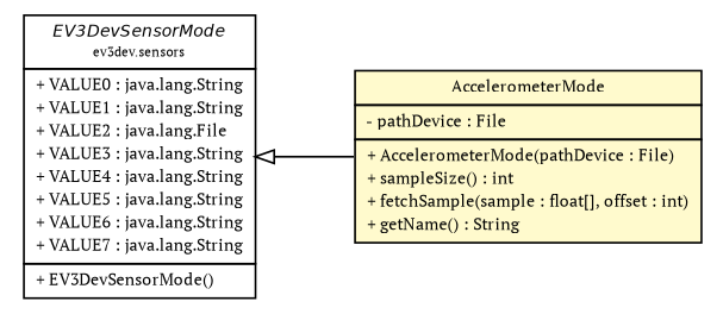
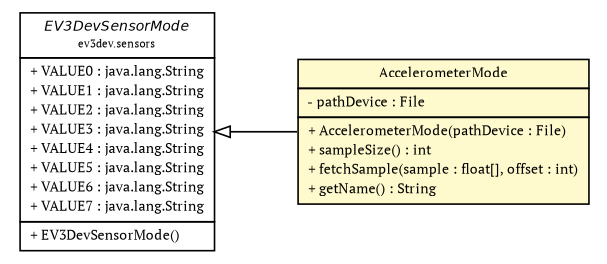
  digraph {
    nodesep=0.25
    ranksep=0.5
    rankdir=LR
    fontname="PT Serif"
    node [fontcolor=black fontname="PT Serif" fontsize=9.0 shape=plaintext]
-   n1 [label=<<table title="ev3dev.sensors.EV3DevSensorMode" border="0" cellborder="1" cellspacing="0" cellpadding="2" port="p" href="../EV3DevSensorMode.html"> 		<tr><td><table border="0" cellspacing="0" cellpadding="1"> <tr><td align="center" balign="center"><font face="Helvetica-Oblique"> EV3DevSensorMode </font></td></tr> <tr><td align="center" balign="center"><font point-size="7.0"> ev3dev.sensors </font></td></tr> 		</table></td></tr> 		<tr><td><table border="0" cellspacing="0" cellpadding="1"> <tr><td align="left" balign="left"> + VALUE0 : java.lang.String </td></tr> <tr><td align="left" balign="left"> + VALUE1 : java.lang.String </td></tr> <tr><td align="left" balign="left"> + VALUE2 : java.lang.File </td></tr> <tr><td align="left" balign="left"> + VALUE3 : java.lang.String </td></tr> <tr><td align="left" balign="left"> + VALUE4 : java.lang.String </td></tr> <tr><td align="left" balign="left"> + VALUE5 : java.lang.String </td></tr> <tr><td align="left" balign="left"> + VALUE6 : java.lang.String </td></tr> <tr><td align="left" balign="left"> + VALUE7 : java.lang.String </td></tr> 		</table></td></tr> 		<tr><td><table border="0" cellspacing="0" cellpadding="1"> <tr><td align="left" balign="left"> + EV3DevSensorMode() </td></tr> 		</table></td></tr> 		</table>>]
+   n1 [label=<<table title="ev3dev.sensors.EV3DevSensorMode" border="0" cellborder="1" cellspacing="0" cellpadding="2" port="p" href="../EV3DevSensorMode.html"> 		<tr><td><table border="0" cellspacing="0" cellpadding="1"> <tr><td align="center" balign="center"><font face="Helvetica-Oblique"> EV3DevSensorMode </font></td></tr> <tr><td align="center" balign="center"><font point-size="7.0"> ev3dev.sensors </font></td></tr> 		</table></td></tr> 		<tr><td><table border="0" cellspacing="0" cellpadding="1"> <tr><td align="left" balign="left"> + VALUE0 : java.lang.String </td></tr> <tr><td align="left" balign="left"> + VALUE1 : java.lang.String </td></tr> <tr><td align="left" balign="left"> + VALUE2 : java.lang.String </td></tr> <tr><td align="left" balign="left"> + VALUE3 : java.lang.String </td></tr> <tr><td align="left" balign="left"> + VALUE4 : java.lang.String </td></tr> <tr><td align="left" balign="left"> + VALUE5 : java.lang.String </td></tr> <tr><td align="left" balign="left"> + VALUE6 : java.lang.String </td></tr> <tr><td align="left" balign="left"> + VALUE7 : java.lang.String </td></tr> 		</table></td></tr> 		<tr><td><table border="0" cellspacing="0" cellpadding="1"> <tr><td align="left" balign="left"> + EV3DevSensorMode() </td></tr> 		</table></td></tr> 		</table>>]
    n2 [label=<<table title="ev3dev.sensors.mindsensors.AbsoluteIMU.AccelerometerMode" border="0" cellborder="1" cellspacing="0" cellpadding="2" port="p" bgcolor="lemonChiffon" href="./AbsoluteIMU.AccelerometerMode.html"> 		<tr><td><table border="0" cellspacing="0" cellpadding="1"> <tr><td align="center" balign="center"> AccelerometerMode </td></tr> 		</table></td></tr> 		<tr><td><table border="0" cellspacing="0" cellpadding="1"> <tr><td align="left" balign="left"> - pathDevice : File </td></tr> 		</table></td></tr> 		<tr><td><table border="0" cellspacing="0" cellpadding="1"> <tr><td align="left" balign="left"> + AccelerometerMode(pathDevice : File) </td></tr> <tr><td align="left" balign="left"> + sampleSize() : int </td></tr> <tr><td align="left" balign="left"> + fetchSample(sample : float[], offset : int) </td></tr> <tr><td align="left" balign="left"> + getName() : String </td></tr> 		</table></td></tr> 		</table>>]
    n1 -> n2 [arrowtail=empty dir=back fontname="PT Serif" fontsize=10 headport=p labelfontname=Helvetica labelfontsize=10 tailport=p]
  }
